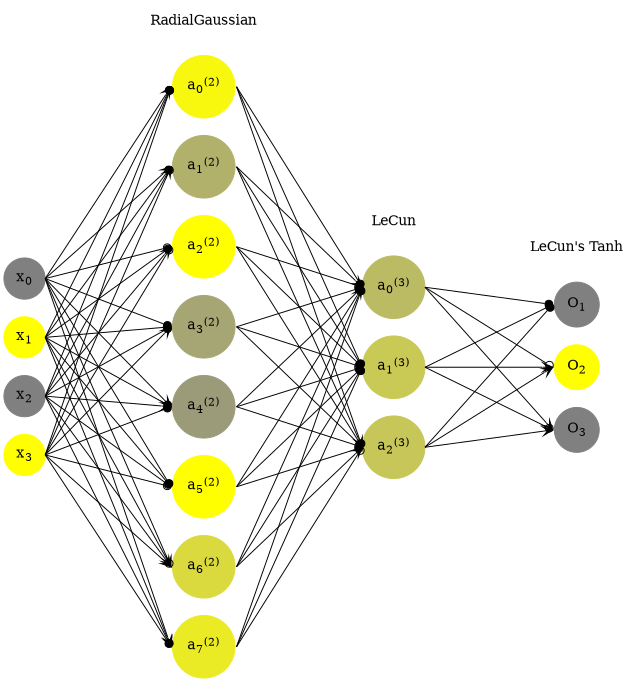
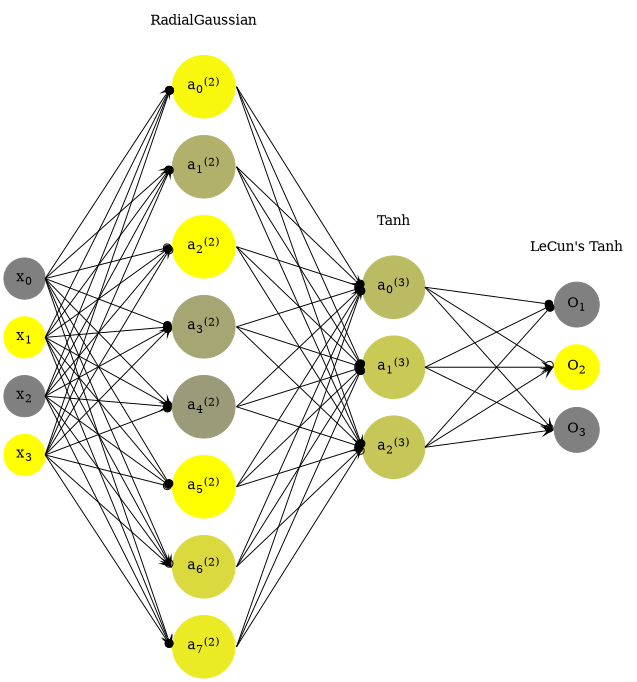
  digraph {
    rankdir=LR
    ranksep=1.4
    splines=false
    node [color="0.1667, 0.0, 0.5" fillcolor="0.1667, 0.0, 0.5" shape=circle style=filled]
    edge [headport=w style=solid tailport=e arrowhead=dot]
    n1 [label=<x<sub>0</sub>>]
    n2 [color="0.1667, 1.0, 1.0" fillcolor="0.1667, 1.0, 1.0" label=<x<sub>1</sub>>]
    n3 [label=<x<sub>2</sub>>]
    n4 [color="0.1667, 1.0, 1.0" fillcolor="0.1667, 1.0, 1.0" label=<x<sub>3</sub>>]
    n5 [color="0.1667, 0.941606, 0.970803" fillcolor="0.1667, 0.941606, 0.970803" label=<a<sub>0</sub><sup>(2)</sup>>]
    n6 [color="0.1667, 0.385351, 0.692676" fillcolor="0.1667, 0.385351, 0.692676" label=<a<sub>1</sub><sup>(2)</sup>>]
    n7 [color="0.1667, 0.999968, 0.999984" fillcolor="0.1667, 0.999968, 0.999984" label=<a<sub>2</sub><sup>(2)</sup>>]
    n8 [color="0.1667, 0.300839, 0.650420" fillcolor="0.1667, 0.300839, 0.650420" label=<a<sub>3</sub><sup>(2)</sup>>]
    n9 [color="0.1667, 0.215977, 0.607988" fillcolor="0.1667, 0.215977, 0.607988" label=<a<sub>4</sub><sup>(2)</sup>>]
    n10 [color="0.1667, 0.998130, 0.999065" fillcolor="0.1667, 0.998130, 0.999065" label=<a<sub>5</sub><sup>(2)</sup>>]
    n11 [color="0.1667, 0.709455, 0.854727" fillcolor="0.1667, 0.709455, 0.854727" label=<a<sub>6</sub><sup>(2)</sup>>]
    n12 [color="0.1667, 0.841079, 0.920539" fillcolor="0.1667, 0.841079, 0.920539" label=<a<sub>7</sub><sup>(2)</sup>>]
    n13 [color="0.1667, 0.464195, 0.732097" fillcolor="0.1667, 0.464195, 0.732097" label=<a<sub>0</sub><sup>(3)</sup>>]
    n14 [color="0.1667, 0.572813, 0.786407" fillcolor="0.1667, 0.572813, 0.786407" label=<a<sub>1</sub><sup>(3)</sup>>]
    n15 [color="0.1667, 0.547464, 0.773732" fillcolor="0.1667, 0.547464, 0.773732" label=<a<sub>2</sub><sup>(3)</sup>>]
    n16 [label=<O<sub>1</sub>>]
    n17 [color="0.1667, 1.0, 1.0" fillcolor="0.1667, 1.0, 1.0" label=<O<sub>2</sub>>]
    n18 [label=<O<sub>3</sub>>]
    n19 [label=RadialGaussian shape=plaintext color="" fillcolor="" style=""]
-   n20 [label=LeCun shape=plaintext color="" fillcolor="" style=""]
+   n20 [label=Tanh shape=plaintext color="" fillcolor="" style=""]
    n21 [label="LeCun's Tanh" shape=plaintext color="" fillcolor="" style=""]
    subgraph sub_1 {
      n1
    }
    subgraph sub_2 {
      n2
    }
    subgraph sub_3 {
      n3
    }
    subgraph sub_4 {
      n4
    }
    subgraph sub_5 {
      n5
    }
    subgraph sub_6 {
      n6
    }
    subgraph sub_7 {
      n7
    }
    subgraph sub_8 {
      n8
    }
    subgraph sub_9 {
      n9
    }
    subgraph sub_10 {
      n10
    }
    subgraph sub_11 {
      n11
    }
    subgraph sub_12 {
      n12
    }
    subgraph sub_13 {
      n13
    }
    subgraph sub_14 {
      n14
    }
    subgraph sub_15 {
      n15
    }
    subgraph sub_16 {
      n16
    }
    subgraph sub_17 {
      n17
    }
    subgraph sub_18 {
      n18
    }
    subgraph sub_19 {
      rank=same
      n1
      n2
      n3
      n4
    }
    subgraph sub_20 {
      rank=same
      n5
      n6
      n7
      n8
      n9
      n10
      n11
      n12
    }
    subgraph sub_21 {
      rank=same
      n13
      n14
      n15
    }
    subgraph sub_22 {
      rank=same
      n16
      n17
      n18
    }
    subgraph sub_23 {
      rank=same
      n5
      n19
    }
    subgraph sub_24 {
      rank=same
      n13
      n20
    }
    subgraph sub_25 {
      rank=same
      n16
      n21
    }
    n1 -> n2 [style=invis arrowhead=""]
    n1 -> n5 [arrowhead=vee]
    n1 -> n6 [arrowhead=vee]
    n1 -> n7 [arrowhead=odot]
    n1 -> n8
    n1 -> n9 [arrowhead=vee]
    n1 -> n10
    n1 -> n11 [arrowhead=vee]
    n1 -> n12 [arrowhead=vee]
    n2 -> n3 [style=invis arrowhead=""]
    n2 -> n5 [arrowhead=odot]
    n2 -> n6
    n2 -> n7
    n2 -> n8
    n2 -> n9
    n2 -> n10
    n2 -> n11 [arrowhead=odot]
    n2 -> n12 [arrowhead=vee]
    n3 -> n4 [style=invis arrowhead=""]
    n3 -> n5
    n3 -> n6 [arrowhead=vee]
    n3 -> n7 [arrowhead=vee]
    n3 -> n8
    n3 -> n9 [arrowhead=vee]
    n3 -> n10 [arrowhead=odot]
    n3 -> n11 [arrowhead=vee]
    n3 -> n12
    n4 -> n5 [arrowhead=odot]
    n4 -> n6 [arrowhead=odot]
    n4 -> n7 [arrowhead=odot]
    n4 -> n8 [arrowhead=vee]
    n4 -> n9
    n4 -> n10 [arrowhead=odot]
    n4 -> n11 [arrowhead=vee]
    n4 -> n12
    n5 -> n6 [style=invis arrowhead=""]
    n5 -> n13
    n5 -> n14 [arrowhead=odot]
    n5 -> n15
    n6 -> n7 [style=invis arrowhead=""]
    n6 -> n13 [arrowhead=vee]
    n6 -> n14
    n6 -> n15 [arrowhead=vee]
    n7 -> n8 [style=invis arrowhead=""]
    n7 -> n13 [arrowhead=odot]
    n7 -> n14
    n7 -> n15
    n8 -> n9 [style=invis arrowhead=""]
    n8 -> n13
    n8 -> n14 [arrowhead=odot]
    n8 -> n15 [arrowhead=odot]
    n9 -> n10 [style=invis arrowhead=""]
    n9 -> n13 [arrowhead=odot]
    n9 -> n14 [arrowhead=odot]
    n9 -> n15 [arrowhead=odot]
    n10 -> n11 [style=invis arrowhead=""]
    n10 -> n13 [arrowhead=vee]
    n10 -> n14
    n10 -> n15
    n11 -> n12 [style=invis arrowhead=""]
    n11 -> n13
    n11 -> n14 [arrowhead=odot]
    n11 -> n15 [arrowhead=vee]
    n12 -> n13 [arrowhead=odot]
    n12 -> n14
    n12 -> n15 [arrowhead=odot]
    n13 -> n14 [style=invis arrowhead=""]
    n13 -> n16
    n13 -> n17 [arrowhead=odot]
    n13 -> n18 [arrowhead=vee]
    n14 -> n15 [style=invis arrowhead=""]
    n14 -> n16 [arrowhead=odot]
    n14 -> n17 [arrowhead=vee]
    n14 -> n18 [arrowhead=odot]
    n15 -> n16
    n15 -> n17 [arrowhead=vee]
    n15 -> n18 [arrowhead=vee]
    n16 -> n17 [style=invis arrowhead=""]
    n17 -> n18 [style=invis arrowhead=""]
    n19 -> n5 [style=invis arrowhead=""]
    n20 -> n13 [style=invis arrowhead=""]
    n21 -> n16 [style=invis arrowhead=""]
  }
